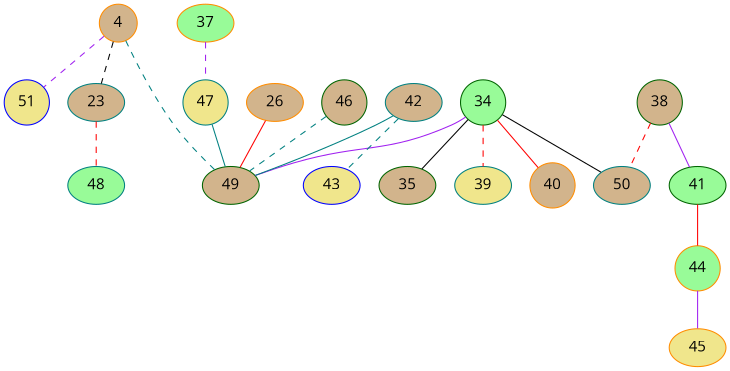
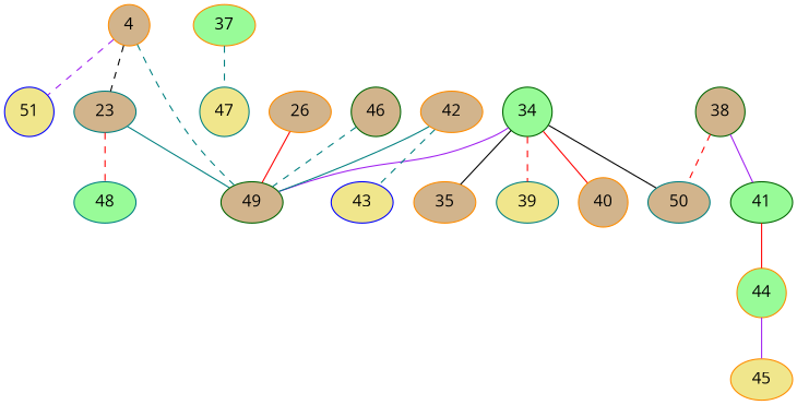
  graph {
    fontname="Open Sans"
    node [color=teal fillcolor=tan fontname="Open Sans" shape=ellipse style=filled]
    edge [color=teal fontname="Open Sans" style=solid]
    48 [fillcolor=palegreen super="+13"]
    4 [color=darkorange shape=circle]
    49 [color=darkgreen super="+24+27+28"]
    51 [color=blue fillcolor=khaki shape=circle super="+32"]
    23
    26 [color=darkorange]
    34 [color=darkgreen fillcolor=palegreen shape=circle super="+33+10"]
-   35 [color=darkgreen]
+   35 [color=darkorange]
    39 [fillcolor=khaki super="+17"]
    40 [color=darkorange shape=circle super="+25+30"]
    50
    37 [color=darkorange fillcolor=palegreen super="+15"]
    47 [fillcolor=khaki shape=circle super="+11"]
    38 [color=darkgreen shape=circle]
    41 [color=darkgreen fillcolor=palegreen]
    44 [color=darkorange fillcolor=palegreen shape=circle]
    45 [color=darkorange fillcolor=khaki]
-   42 [super="+36+31"]
+   42 [color=darkorange super="+36+31"]
    43 [color=blue fillcolor=khaki]
    46 [color=darkgreen shape=circle]
    4 -- 49 [style=dashed weight=3]
    4 -- 51 [color=purple style=dashed]
    4 -- 23 [color=black style=dashed weight=2]
    23 -- 48 [color=red style=dashed]
    26 -- 49 [color=red]
    34 -- 49 [color=purple weight=2]
    34 -- 35 [color=black]
    34 -- 39 [color=red style=dashed weight=2]
    34 -- 40 [color=red]
    34 -- 50 [color=black]
-   37 -- 47 [color=purple style=dashed]
-   47 -- 49
+   37 -- 47 [style=dashed]
+   23 -- 49
    38 -- 50 [color=red style=dashed]
    38 -- 41 [color=purple]
    41 -- 44 [color=red]
    44 -- 45 [color=purple]
    42 -- 49
    42 -- 43 [style=dashed]
    46 -- 49 [style=dashed]
  }
